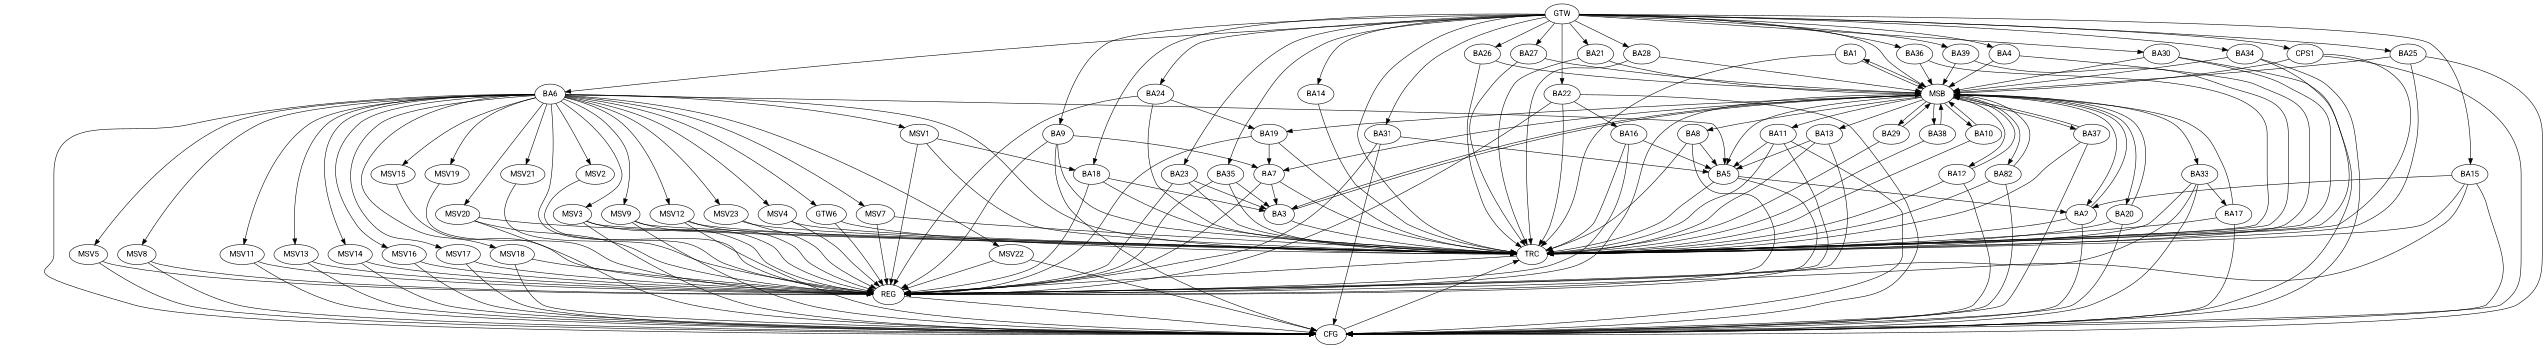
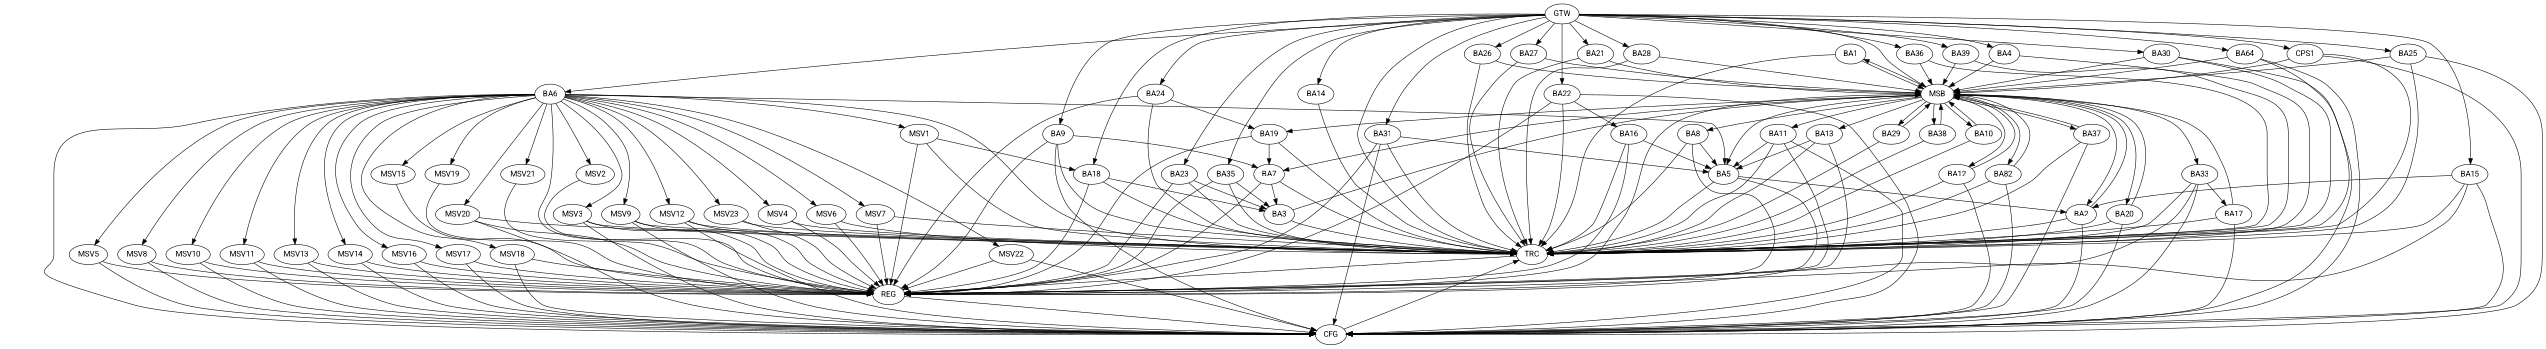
  strict digraph {
    fontname=Roboto
    node [fontname=Roboto]
    edge [fontname=Roboto]
    n1 [label=BA1]
    n2 [label=MSB]
    n3 [label=TRC]
    n4 [label=BA2]
    n5 [label=BA3]
    n6 [label=BA5]
    n7 [label=REG]
    n8 [label=BA7]
    n9 [label=BA8]
    n10 [label=BA10]
    n11 [label=BA11]
    n12 [label=BA12]
    n13 [label=BA13]
    n14 [label=BA19]
    n15 [label=BA20]
    n16 [label=BA29]
    n17 [label=BA82]
    n18 [label=BA33]
    n19 [label=BA37]
    n20 [label=BA38]
    n21 [label=CFG]
    n22 [label=BA4]
    n23 [label=BA6]
    n24 [label=MSV1]
    n25 [label=MSV2]
    n26 [label=MSV3]
    n27 [label=MSV4]
    n28 [label=MSV5]
-   n29 [label=GTW6]
+   n29 [label=MSV6]
    n30 [label=MSV7]
    n31 [label=MSV8]
    n32 [label=MSV9]
+   n33 [label=MSV10]
    n34 [label=MSV11]
    n35 [label=MSV12]
    n36 [label=MSV13]
    n37 [label=MSV14]
    n38 [label=MSV15]
    n39 [label=MSV16]
    n40 [label=MSV17]
    n41 [label=MSV18]
    n42 [label=MSV19]
    n43 [label=MSV20]
    n44 [label=MSV21]
    n45 [label=MSV22]
    n46 [label=MSV23]
    n47 [label=BA18]
    n48 [label=BA9]
    n49 [label=BA14]
    n50 [label=BA15]
    n51 [label=BA16]
    n52 [label=BA17]
    n53 [label=BA21]
    n54 [label=BA22]
    n55 [label=BA23]
    n56 [label=BA24]
    n57 [label=BA25]
    n58 [label=BA26]
    n59 [label=BA27]
    n60 [label=BA28]
    n61 [label=BA30]
    n62 [label=BA31]
-   n63 [label=BA34]
+   n63 [label=BA64]
    n64 [label=BA35]
    n65 [label=BA36]
    n66 [label=BA39]
    n67 [label=CPS1]
    n68 [label=GTW]
    n1 -> n2
    n1 -> n3
    n2 -> n1
    n2 -> n4
-   n2 -> n5
    n2 -> n6
    n2 -> n7
    n2 -> n8
    n2 -> n9
    n2 -> n10
    n2 -> n11
    n2 -> n12
    n2 -> n13
    n2 -> n14
    n2 -> n15
    n2 -> n16
    n2 -> n17
    n2 -> n18
    n2 -> n19
    n2 -> n20
    n3 -> n7
    n4 -> n2
    n4 -> n3
    n4 -> n21
    n5 -> n2
    n5 -> n3
    n6 -> n3
    n6 -> n4
    n6 -> n7
    n7 -> n21
    n8 -> n3
    n8 -> n5
    n8 -> n7
    n9 -> n3
    n9 -> n6
    n9 -> n7
    n10 -> n2
    n10 -> n3
    n11 -> n3
    n11 -> n6
    n11 -> n7
    n11 -> n21
    n12 -> n2
    n12 -> n3
    n12 -> n21
    n13 -> n3
    n13 -> n6
    n13 -> n7
    n14 -> n3
    n14 -> n7
    n14 -> n8
    n15 -> n2
    n15 -> n3
    n15 -> n21
    n16 -> n2
    n16 -> n3
    n17 -> n2
    n17 -> n3
    n17 -> n21
    n18 -> n3
    n18 -> n7
    n18 -> n21
    n18 -> n52
    n19 -> n2
    n19 -> n3
    n19 -> n21
    n20 -> n2
    n20 -> n3
    n21 -> n3
    n22 -> n2
    n22 -> n3
    n23 -> n3
    n23 -> n6
    n23 -> n7
    n23 -> n21
    n23 -> n24
    n23 -> n25
    n23 -> n26
    n23 -> n27
    n23 -> n28
    n23 -> n29
    n23 -> n30
    n23 -> n31
    n23 -> n32
+   n23 -> n33
    n23 -> n34
    n23 -> n35
    n23 -> n36
    n23 -> n37
    n23 -> n38
    n23 -> n39
    n23 -> n40
    n23 -> n41
    n23 -> n42
    n23 -> n43
    n23 -> n44
    n23 -> n45
    n23 -> n46
    n24 -> n3
    n24 -> n7
    n24 -> n47
    n25 -> n7
    n26 -> n3
    n26 -> n7
    n26 -> n21
    n27 -> n3
    n27 -> n7
    n28 -> n7
    n28 -> n21
    n29 -> n3
    n29 -> n7
    n30 -> n3
    n30 -> n7
    n31 -> n7
    n31 -> n21
    n32 -> n3
    n32 -> n7
    n32 -> n21
+   n33 -> n7
+   n33 -> n21
    n34 -> n7
    n34 -> n21
    n35 -> n3
    n35 -> n7
    n35 -> n21
    n36 -> n7
    n36 -> n21
    n37 -> n7
    n37 -> n21
    n38 -> n7
    n39 -> n7
    n39 -> n21
    n40 -> n7
    n40 -> n21
    n41 -> n7
    n41 -> n21
    n42 -> n7
    n43 -> n3
    n43 -> n7
    n43 -> n21
    n44 -> n7
    n45 -> n7
    n45 -> n21
    n46 -> n3
    n46 -> n7
    n47 -> n3
    n47 -> n5
    n47 -> n7
    n48 -> n3
    n48 -> n7
    n48 -> n8
    n48 -> n21
    n49 -> n3
    n50 -> n3
    n50 -> n4
    n50 -> n7
    n50 -> n21
    n51 -> n3
    n51 -> n6
    n51 -> n7
    n52 -> n2
    n52 -> n3
    n52 -> n21
    n53 -> n2
    n53 -> n3
    n54 -> n3
    n54 -> n7
    n54 -> n21
    n54 -> n51
    n55 -> n3
    n55 -> n5
    n55 -> n7
    n56 -> n3
    n56 -> n7
    n56 -> n14
    n57 -> n2
    n57 -> n3
    n57 -> n21
    n58 -> n2
    n58 -> n3
    n59 -> n2
    n59 -> n3
    n60 -> n2
    n60 -> n3
    n61 -> n2
    n61 -> n3
    n61 -> n21
+   n62 -> n3
    n62 -> n6
    n62 -> n7
    n62 -> n21
    n63 -> n2
    n63 -> n3
    n63 -> n21
    n64 -> n3
    n64 -> n5
    n64 -> n7
    n65 -> n2
    n65 -> n3
    n66 -> n2
    n66 -> n3
    n67 -> n2
    n67 -> n3
    n67 -> n21
    n68 -> n2
    n68 -> n3
    n68 -> n22
    n68 -> n23
    n68 -> n47
    n68 -> n48
    n68 -> n49
    n68 -> n50
    n68 -> n53
    n68 -> n54
    n68 -> n55
    n68 -> n56
    n68 -> n57
    n68 -> n58
    n68 -> n59
    n68 -> n60
    n68 -> n61
    n68 -> n62
    n68 -> n63
    n68 -> n64
    n68 -> n65
    n68 -> n66
    n68 -> n67
  }
